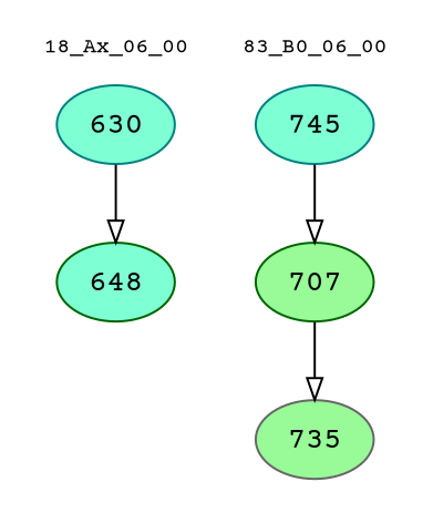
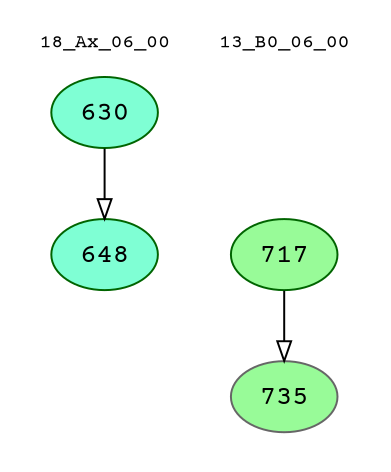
  digraph {
    fontname="Courier Prime"
    node [color=teal fillcolor=aquamarine fontname="Courier Prime" style=filled]
    edge [arrowhead=onormal color=black fontname="Courier Prime"]
-   n1 [label=630]
+   n1 [color=darkgreen label=630]
    n2 [color=darkgreen label=648]
-   n3 [label=745]
-   n4 [color=darkgreen fillcolor=palegreen label=707]
+   n4 [color=darkgreen fillcolor=palegreen label=717]
    n5 [color=gray40 fillcolor=palegreen label=735]
    subgraph cluster_1 {
      color=white
      fontsize=10
      label="18_Ax_06_00"
      n1
      n2
    }
    subgraph cluster_2 {
      color=white
      fontsize=10
-     label="83_B0_06_00"
-     n3
+     label="13_B0_06_00"
      n4
      n5
    }
    n1 -> n2
-   n3 -> n4
    n4 -> n5
  }
